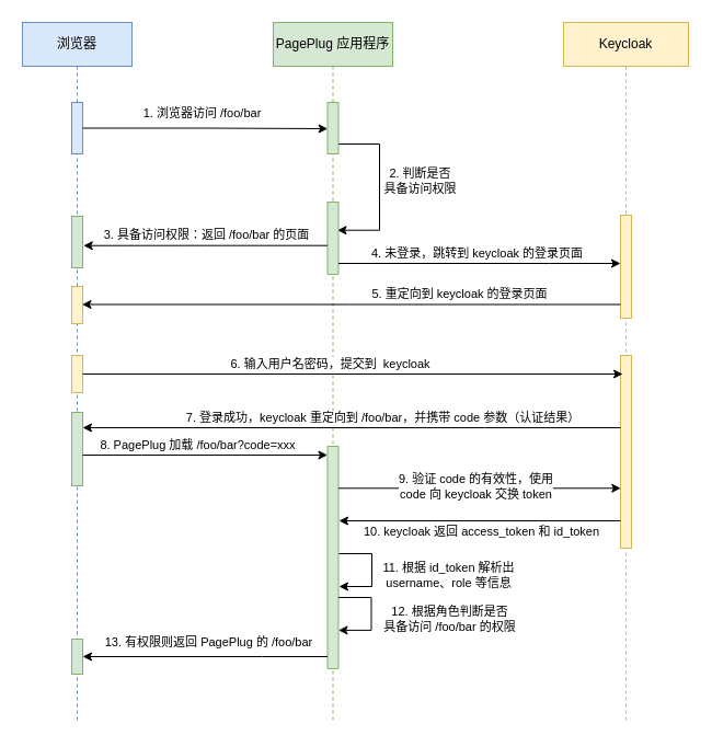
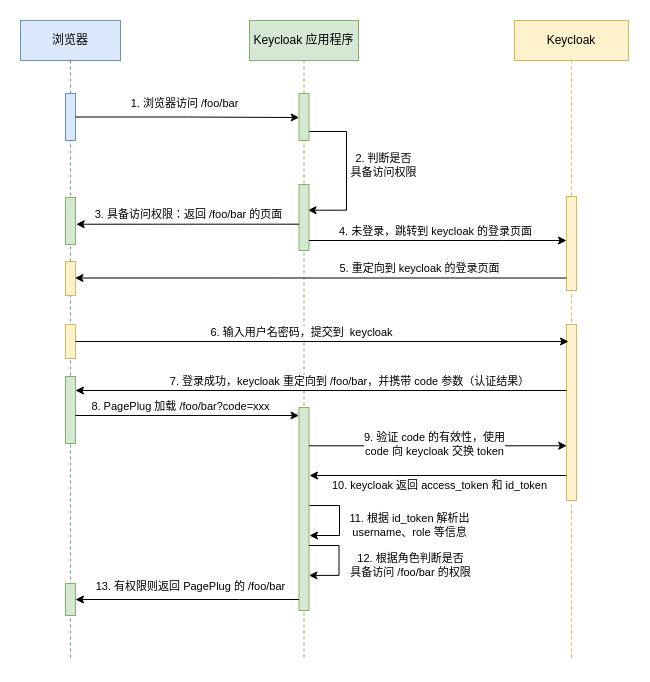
  <mxCell id="0" />
  <mxCell id="1" parent="0" />
  <mxCell id="2" value="浏览器" style="shape=umlLifeline;perimeter=lifelinePerimeter;whiteSpace=wrap;html=1;container=1;collapsible=0;recursiveResize=0;outlineConnect=0;fillColor=#dae8fc;strokeColor=#6c8ebf;" parent="1" vertex="1"><mxGeometry x="20" y="20" width="100" height="640" as="geometry" /></mxCell>
  <mxCell id="3" value="" style="html=1;points=[];perimeter=orthogonalPerimeter;fillColor=#dae8fc;strokeColor=#6c8ebf;" parent="2" vertex="1"><mxGeometry x="45" y="73" width="10" height="47" as="geometry" /></mxCell>
  <mxCell id="4" value="" style="html=1;points=[];perimeter=orthogonalPerimeter;fillColor=#d5e8d4;strokeColor=#82b366;" parent="2" vertex="1"><mxGeometry x="45" y="177" width="10" height="47" as="geometry" /></mxCell>
  <mxCell id="5" value="" style="html=1;points=[];perimeter=orthogonalPerimeter;fillColor=#fff2cc;strokeColor=#d6b656;" parent="2" vertex="1"><mxGeometry x="45" y="241" width="10" height="34" as="geometry" /></mxCell>
  <mxCell id="6" value="" style="html=1;points=[];perimeter=orthogonalPerimeter;fillColor=#fff2cc;strokeColor=#d6b656;" parent="2" vertex="1"><mxGeometry x="45" y="304" width="10" height="34" as="geometry" /></mxCell>
  <mxCell id="7" value="" style="html=1;points=[];perimeter=orthogonalPerimeter;fillColor=#d5e8d4;strokeColor=#82b366;" parent="2" vertex="1"><mxGeometry x="45" y="356" width="10" height="67" as="geometry" /></mxCell>
  <mxCell id="8" value="" style="html=1;points=[];perimeter=orthogonalPerimeter;fillColor=#d5e8d4;strokeColor=#82b366;" parent="2" vertex="1"><mxGeometry x="45" y="563" width="10" height="32" as="geometry" /></mxCell>
- <mxCell id="9" value="PagePlug 应用程序" style="shape=umlLifeline;perimeter=lifelinePerimeter;whiteSpace=wrap;html=1;container=1;collapsible=0;recursiveResize=0;outlineConnect=0;fillColor=#d5e8d4;strokeColor=#82b366;" parent="1" vertex="1"><mxGeometry x="249" y="20" width="109" height="640" as="geometry" /></mxCell>
+ <mxCell id="9" value="Keycloak 应用程序" style="shape=umlLifeline;perimeter=lifelinePerimeter;whiteSpace=wrap;html=1;container=1;collapsible=0;recursiveResize=0;outlineConnect=0;fillColor=#d5e8d4;strokeColor=#82b366;" parent="1" vertex="1"><mxGeometry x="249" y="20" width="109" height="640" as="geometry" /></mxCell>
  <mxCell id="10" style="edgeStyle=orthogonalEdgeStyle;rounded=0;orthogonalLoop=1;jettySize=auto;html=1;entryX=0.9;entryY=0.39;entryDx=0;entryDy=0;entryPerimeter=0;" parent="9" source="12" target="13" edge="1"><mxGeometry relative="1" as="geometry"><Array as="points"><mxPoint x="97" y="111" /><mxPoint x="97" y="190" /></Array></mxGeometry></mxCell>
  <mxCell id="11" value="2. 判断是否&lt;br&gt;具备访问权限" style="edgeLabel;html=1;align=center;verticalAlign=middle;resizable=0;points=[];" parent="10" vertex="1" connectable="0"><mxGeometry x="-0.076" relative="1" as="geometry"><mxPoint x="36" as="offset" /></mxGeometry></mxCell>
  <mxCell id="12" value="" style="html=1;points=[];perimeter=orthogonalPerimeter;fillColor=#d5e8d4;strokeColor=#82b366;" parent="9" vertex="1"><mxGeometry x="49.5" y="73" width="10" height="47" as="geometry" /></mxCell>
  <mxCell id="13" value="" style="html=1;points=[];perimeter=orthogonalPerimeter;fillColor=#d5e8d4;strokeColor=#82b366;" parent="9" vertex="1"><mxGeometry x="49.5" y="164" width="10" height="66" as="geometry" /></mxCell>
  <mxCell id="14" value="" style="html=1;points=[];perimeter=orthogonalPerimeter;fillColor=#d5e8d4;strokeColor=#82b366;" parent="9" vertex="1"><mxGeometry x="49.5" y="387" width="10" height="203" as="geometry" /></mxCell>
  <mxCell id="15" value="11. 根据 id_token 解析出 &lt;br&gt;username、role 等信息" style="edgeStyle=orthogonalEdgeStyle;rounded=0;orthogonalLoop=1;jettySize=auto;html=1;" parent="9" edge="1"><mxGeometry x="0.11" y="70" relative="1" as="geometry"><mxPoint x="60" y="485" as="sourcePoint" /><mxPoint x="60" y="515" as="targetPoint" /><Array as="points"><mxPoint x="90" y="485" /><mxPoint x="90" y="515" /></Array><mxPoint as="offset" /></mxGeometry></mxCell>
  <mxCell id="16" value="12. 根据角色判断是否&lt;br&gt;具备访问 /foo/bar 的权限" style="edgeStyle=orthogonalEdgeStyle;rounded=0;orthogonalLoop=1;jettySize=auto;html=1;exitX=1.05;exitY=0.536;exitDx=0;exitDy=0;exitPerimeter=0;" parent="9" edge="1"><mxGeometry x="0.112" y="71" relative="1" as="geometry"><mxPoint x="59.5" y="524.998" as="sourcePoint" /><mxPoint x="59.5" y="554.91" as="targetPoint" /><Array as="points"><mxPoint x="89.5" y="524.91" /><mxPoint x="89.5" y="554.91" /></Array><mxPoint as="offset" /></mxGeometry></mxCell>
  <mxCell id="17" style="edgeStyle=orthogonalEdgeStyle;rounded=0;orthogonalLoop=1;jettySize=auto;html=1;entryX=0.017;entryY=0.511;entryDx=0;entryDy=0;entryPerimeter=0;" parent="1" source="3" target="12" edge="1"><mxGeometry relative="1" as="geometry" /></mxCell>
  <mxCell id="18" value="1. 浏览器访问 /foo/bar" style="edgeLabel;html=1;align=center;verticalAlign=middle;resizable=0;points=[];" parent="17" vertex="1" connectable="0"><mxGeometry x="-0.152" y="2" relative="1" as="geometry"><mxPoint x="13" y="-12" as="offset" /></mxGeometry></mxCell>
  <mxCell id="19" style="edgeStyle=orthogonalEdgeStyle;rounded=0;orthogonalLoop=1;jettySize=auto;html=1;entryX=1.075;entryY=0.569;entryDx=0;entryDy=0;entryPerimeter=0;" parent="1" source="13" target="4" edge="1"><mxGeometry relative="1" as="geometry"><Array as="points"><mxPoint x="187" y="224" /></Array></mxGeometry></mxCell>
  <mxCell id="20" value="3. 具备访问权限：返回 /foo/bar 的页面" style="edgeLabel;html=1;align=center;verticalAlign=middle;resizable=0;points=[];" parent="19" vertex="1" connectable="0"><mxGeometry x="0.042" relative="1" as="geometry"><mxPoint x="5" y="-10" as="offset" /></mxGeometry></mxCell>
  <mxCell id="21" value="Keycloak" style="shape=umlLifeline;perimeter=lifelinePerimeter;whiteSpace=wrap;html=1;container=1;collapsible=0;recursiveResize=0;outlineConnect=0;fillColor=#fff2cc;strokeColor=#d6b656;" parent="1" vertex="1"><mxGeometry x="514" y="20" width="114" height="640" as="geometry" /></mxCell>
  <mxCell id="22" value="" style="html=1;points=[];perimeter=orthogonalPerimeter;fillColor=#fff2cc;strokeColor=#d6b656;" parent="21" vertex="1"><mxGeometry x="52" y="176" width="10" height="94" as="geometry" /></mxCell>
  <mxCell id="23" value="" style="html=1;points=[];perimeter=orthogonalPerimeter;fillColor=#fff2cc;strokeColor=#d6b656;" parent="21" vertex="1"><mxGeometry x="52" y="304" width="10" height="176" as="geometry" /></mxCell>
  <mxCell id="24" style="edgeStyle=orthogonalEdgeStyle;rounded=0;orthogonalLoop=1;jettySize=auto;html=1;" parent="1" source="13" target="22" edge="1"><mxGeometry relative="1" as="geometry"><Array as="points"><mxPoint x="501" y="240" /><mxPoint x="501" y="240" /></Array></mxGeometry></mxCell>
  <mxCell id="25" value="4. 未登录，跳转到 keycloak 的登录页面" style="edgeLabel;html=1;align=center;verticalAlign=middle;resizable=0;points=[];" parent="24" vertex="1" connectable="0"><mxGeometry x="-0.115" y="2" relative="1" as="geometry"><mxPoint x="12" y="-8" as="offset" /></mxGeometry></mxCell>
  <mxCell id="26" style="edgeStyle=orthogonalEdgeStyle;rounded=0;orthogonalLoop=1;jettySize=auto;html=1;entryX=0.95;entryY=0.485;entryDx=0;entryDy=0;entryPerimeter=0;" parent="1" source="22" target="5" edge="1"><mxGeometry relative="1" as="geometry"><Array as="points"><mxPoint x="319" y="277" /></Array></mxGeometry></mxCell>
  <mxCell id="27" value="5. 重定向到 keycloak 的登录页面" style="edgeLabel;html=1;align=center;verticalAlign=middle;resizable=0;points=[];" parent="26" vertex="1" connectable="0"><mxGeometry x="-0.425" y="1" relative="1" as="geometry"><mxPoint x="-7" y="-11" as="offset" /></mxGeometry></mxCell>
  <mxCell id="28" style="edgeStyle=orthogonalEdgeStyle;rounded=0;orthogonalLoop=1;jettySize=auto;html=1;" parent="1" source="6" edge="1"><mxGeometry relative="1" as="geometry"><mxPoint x="568" y="341" as="targetPoint" /><Array as="points"><mxPoint x="567" y="341" /></Array></mxGeometry></mxCell>
  <mxCell id="29" value="6. 输入用户名密码，提交到&amp;nbsp; keycloak" style="edgeLabel;html=1;align=center;verticalAlign=middle;resizable=0;points=[];" parent="28" vertex="1" connectable="0"><mxGeometry x="-0.134" y="2" relative="1" as="geometry"><mxPoint x="12" y="-8" as="offset" /></mxGeometry></mxCell>
  <mxCell id="30" style="edgeStyle=orthogonalEdgeStyle;rounded=0;orthogonalLoop=1;jettySize=auto;html=1;" parent="1" source="23" target="7" edge="1"><mxGeometry relative="1" as="geometry"><Array as="points"><mxPoint x="442" y="390" /><mxPoint x="442" y="390" /></Array></mxGeometry></mxCell>
  <mxCell id="31" value="7. 登录成功，keycloak 重定向到 /foo/bar，并携带 code 参数（认证结果）" style="edgeLabel;html=1;align=center;verticalAlign=middle;resizable=0;points=[];" parent="30" vertex="1" connectable="0"><mxGeometry x="-0.222" y="-2" relative="1" as="geometry"><mxPoint x="-27" y="-8" as="offset" /></mxGeometry></mxCell>
  <mxCell id="32" style="edgeStyle=orthogonalEdgeStyle;rounded=0;orthogonalLoop=1;jettySize=auto;html=1;" parent="1" source="7" target="14" edge="1"><mxGeometry relative="1" as="geometry"><Array as="points"><mxPoint x="129" y="415" /><mxPoint x="129" y="415" /></Array></mxGeometry></mxCell>
  <mxCell id="33" value="8. PagePlug 加载 /foo/bar?code=xxx" style="edgeLabel;html=1;align=center;verticalAlign=middle;resizable=0;points=[];" parent="32" vertex="1" connectable="0"><mxGeometry x="-0.092" relative="1" as="geometry"><mxPoint x="3" y="-10" as="offset" /></mxGeometry></mxCell>
  <mxCell id="34" style="edgeStyle=orthogonalEdgeStyle;rounded=0;orthogonalLoop=1;jettySize=auto;html=1;entryX=0.025;entryY=0.689;entryDx=0;entryDy=0;entryPerimeter=0;" parent="1" source="14" target="23" edge="1"><mxGeometry relative="1" as="geometry"><mxPoint x="563" y="445" as="targetPoint" /><Array as="points"><mxPoint x="437" y="445" /></Array></mxGeometry></mxCell>
  <mxCell id="35" value="9. 验证 code 的有效性，使用 &lt;br&gt;code 向 keycloak 交换 token" style="edgeLabel;html=1;align=center;verticalAlign=middle;resizable=0;points=[];" parent="34" vertex="1" connectable="0"><mxGeometry x="-0.056" relative="1" as="geometry"><mxPoint x="3" y="-2" as="offset" /></mxGeometry></mxCell>
  <mxCell id="36" value="10. keycloak 返回 access_token 和 id_token" style="edgeStyle=orthogonalEdgeStyle;rounded=0;orthogonalLoop=1;jettySize=auto;html=1;" parent="1" source="23" edge="1"><mxGeometry x="-0.012" y="10" relative="1" as="geometry"><mxPoint x="309" y="475" as="targetPoint" /><Array as="points"><mxPoint x="309" y="475" /></Array><mxPoint as="offset" /></mxGeometry></mxCell>
  <mxCell id="37" style="edgeStyle=orthogonalEdgeStyle;rounded=0;orthogonalLoop=1;jettySize=auto;html=1;" parent="1" source="14" target="8" edge="1"><mxGeometry relative="1" as="geometry"><Array as="points"><mxPoint x="239" y="599" /><mxPoint x="239" y="599" /></Array></mxGeometry></mxCell>
  <mxCell id="38" value="13. 有权限则返回 PagePlug 的 /foo/bar" style="edgeLabel;html=1;align=center;verticalAlign=middle;resizable=0;points=[];" parent="37" vertex="1" connectable="0"><mxGeometry x="0.139" relative="1" as="geometry"><mxPoint x="18" y="-14" as="offset" /></mxGeometry></mxCell>
